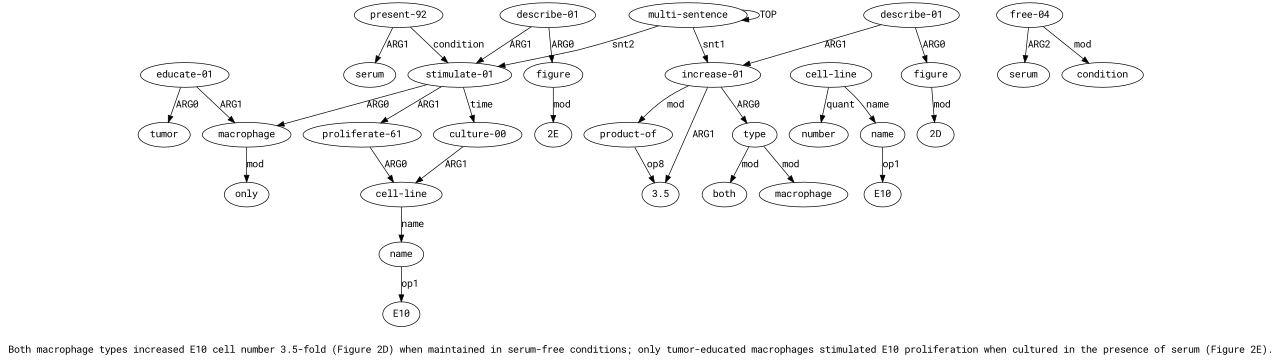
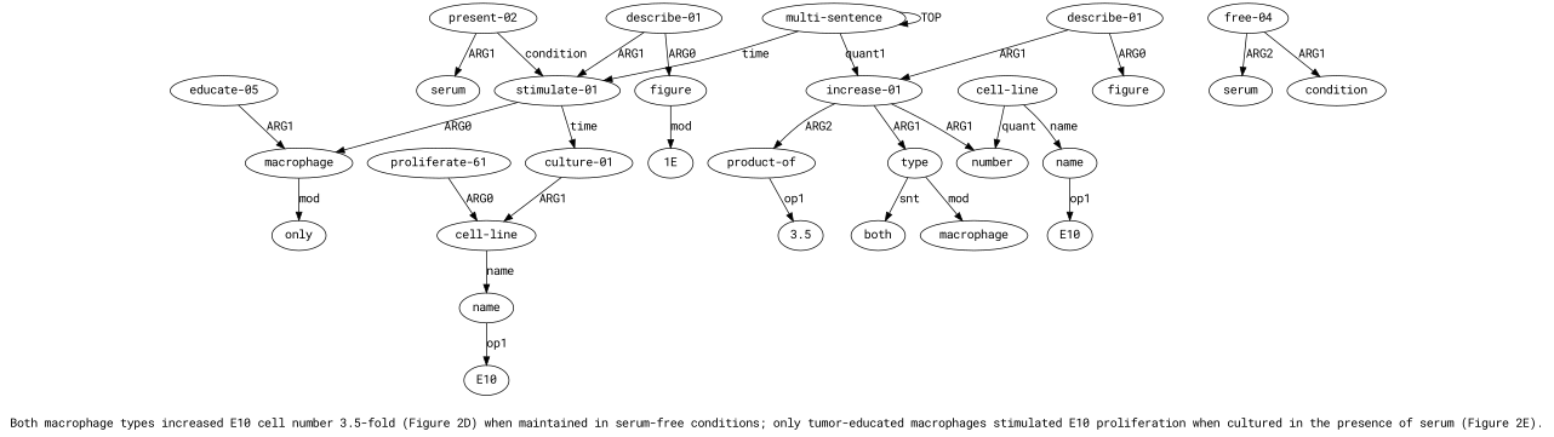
  digraph {
    fontname="Roboto Mono"
    label="Both macrophage types increased E10 cell number 3.5-fold (Figure 2D) when maintained in serum-free conditions; only tumor-educated macrophages stimulated E10 proliferation when cultured in the presence of serum (Figure 2E)."
    node [color=black fontname="Roboto Mono" gold_ind=-1 gold_label="cell-line" test_ind=-1 test_label="cell-line"]
    edge [color=black fontname="Roboto Mono" gold_label=ARG1 test_label=ARG1]
    n1 [gold_ind=20 gold_label="proliferate-01" label="proliferate-61" test_ind=20 test_label="proliferate-01"]
    n2 [gold_ind=21 label="cell-line" test_ind=21]
    n3 [gold_ind=22 gold_label=name label=name test_ind=22 test_label=name]
    n4 [gold_label=E10 label=E10 test_label=E10]
-   n5 [gold_ind=23 gold_label="culture-01" label="culture-00" test_ind=23 test_label="culture-01"]
-   n6 [gold_ind=24 gold_label="present-02" label="present-92" test_ind=24 test_label="present-02"]
+   n5 [gold_ind=23 gold_label="culture-01" label="culture-01" test_ind=23 test_label="culture-01"]
+   n6 [gold_ind=24 gold_label="present-02" label="present-02" test_ind=24 test_label="present-02"]
    n7 [gold_ind=25 gold_label=serum label=serum test_ind=25 test_label=serum]
    n8 [gold_ind=15 gold_label="stimulate-01" label="stimulate-01" test_ind=15 test_label="stimulate-01"]
    n9 [gold_ind=26 gold_label="describe-01" label="describe-01" test_ind=26 test_label="describe-01"]
    n10 [gold_ind=27 gold_label=figure label=figure test_ind=27 test_label=figure]
-   n11 [gold_label="2E" label="2E" test_label="2E"]
+   n11 [gold_label="2E" label="1E" test_label="2E"]
    n12 [gold_ind=16 gold_label=macrophage label=macrophage test_ind=16 test_label=macrophage]
    n13 [gold_ind=19 gold_label=only label=only test_ind=19 test_label=only]
    n14 [gold_label=3.5 label=3.5 test_label=3.5]
    n15 [gold_label=E10 label=E10 test_label=E10]
    n16 [gold_ind=14 gold_label=serum label=serum test_ind=14 test_label=serum]
-   n17 [gold_ind=17 gold_label="educate-01" label="educate-01" test_ind=17 test_label="educate-01"]
-   n18 [gold_ind=18 gold_label=tumor label=tumor test_ind=18 test_label=tumor]
+   n17 [gold_ind=17 gold_label="educate-01" label="educate-05" test_ind=17 test_label="educate-01"]
    n19 [gold_ind=12 gold_label=condition label=condition test_ind=12 test_label=condition]
    n20 [gold_ind=2 gold_label=type label=type test_ind=2 test_label=type]
    n21 [gold_ind=3 gold_label=macrophage label=macrophage test_ind=3 test_label=macrophage]
    n22 [gold_ind=4 gold_label=both label=both test_ind=4 test_label=both]
    n23 [gold_ind=10 gold_label=figure label=figure test_ind=10 test_label=figure]
-   n24 [gold_label="2D" label="2D" test_label="2D"]
    n25 [gold_ind=13 gold_label="free-04" label="free-04" test_ind=13 test_label="free-04"]
    n26 [gold_ind=1 gold_label="increase-01" label="increase-01" test_ind=1 test_label="increase-01"]
    n27 [gold_ind=5 gold_label=number label=number test_ind=5 test_label=number]
    n28 [gold_ind=8 gold_label="product-of" label="product-of" test_ind=8 test_label="product-of"]
    n29 [gold_ind=0 gold_label="multi-sentence" label="multi-sentence" test_ind=0 test_label="multi-sentence"]
    n30 [gold_ind=7 gold_label=name label=name test_ind=7 test_label=name]
    n31 [gold_ind=6 label="cell-line" test_ind=6]
    n32 [gold_ind=9 gold_label="describe-01" label="describe-01" test_ind=9 test_label="describe-01"]
    n1 -> n2 [gold_label=ARG0 label=ARG0 test_label=ARG0]
    n2 -> n3 [gold_label=name label=name test_label=name]
    n3 -> n4 [gold_label=op1 label=op1 test_label=op1]
    n5 -> n2 [label=ARG1]
    n6 -> n7 [label=ARG1]
    n6 -> n8 [gold_label=condition label=condition test_label=condition]
-   n8 -> n1 [label=ARG1]
    n8 -> n5 [gold_label=time label=time test_label=time]
    n8 -> n12 [gold_label=ARG0 label=ARG0 test_label=ARG0]
    n9 -> n8 [label=ARG1]
    n9 -> n10 [gold_label=ARG0 label=ARG0 test_label=ARG0]
    n10 -> n11 [gold_label=mod label=mod test_label=mod]
    n12 -> n13 [gold_label=mod label=mod test_label=mod]
    n17 -> n12 [label=ARG1]
-   n17 -> n18 [gold_label=ARG0 label=ARG0 test_label=ARG0]
    n20 -> n21 [gold_label=mod label=mod test_label=mod]
-   n20 -> n22 [gold_label=mod label=mod test_label=mod]
-   n23 -> n24 [gold_label=mod label=mod test_label=mod]
+   n20 -> n22 [gold_label=mod label=snt test_label=mod]
    n25 -> n16 [gold_label=ARG2 label=ARG2 test_label=ARG2]
-   n25 -> n19 [label=mod]
-   n26 -> n20 [gold_label=ARG0 label=ARG0 test_label=ARG0]
-   n26 -> n14 [label=ARG1]
-   n26 -> n28 [gold_label=ARG2 label=mod test_label=ARG2]
-   n28 -> n14 [gold_label=op1 label=op8 test_label=op1]
-   n29 -> n8 [gold_label=snt2 label=snt2 test_label=snt2]
-   n29 -> n26 [gold_label=snt1 label=snt1 test_label=snt1]
+   n25 -> n19 [label=ARG1]
+   n26 -> n20 [gold_label=ARG0 label=ARG1 test_label=ARG0]
+   n26 -> n27 [label=ARG1]
+   n26 -> n28 [gold_label=ARG2 label=ARG2 test_label=ARG2]
+   n28 -> n14 [gold_label=op1 label=op1 test_label=op1]
+   n29 -> n8 [gold_label=snt2 label=time test_label=snt2]
+   n29 -> n26 [gold_label=snt1 label=quant1 test_label=snt1]
    n29 -> n29 [gold_label=TOP label=TOP test_label=TOP]
    n30 -> n15 [gold_label=op1 label=op1 test_label=op1]
    n31 -> n27 [gold_label=quant label=quant test_label=quant]
    n31 -> n30 [gold_label=name label=name test_label=name]
    n32 -> n23 [gold_label=ARG0 label=ARG0 test_label=ARG0]
    n32 -> n26 [label=ARG1]
  }
